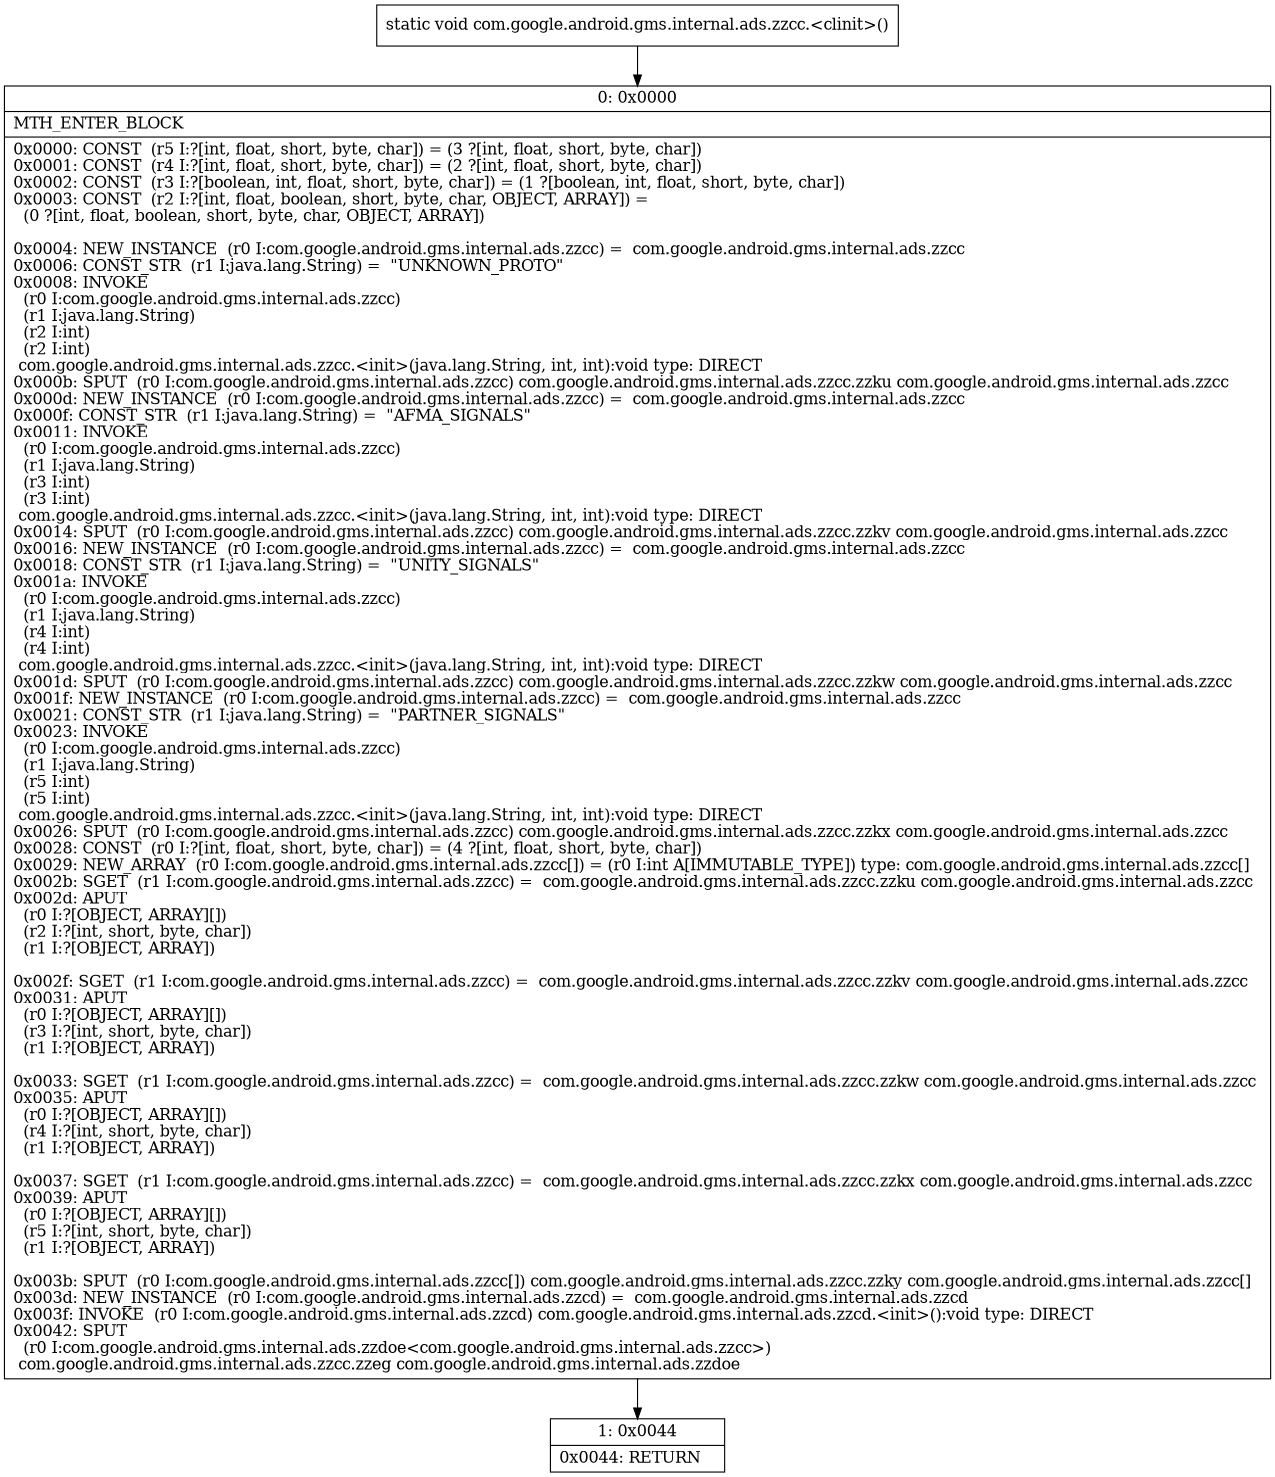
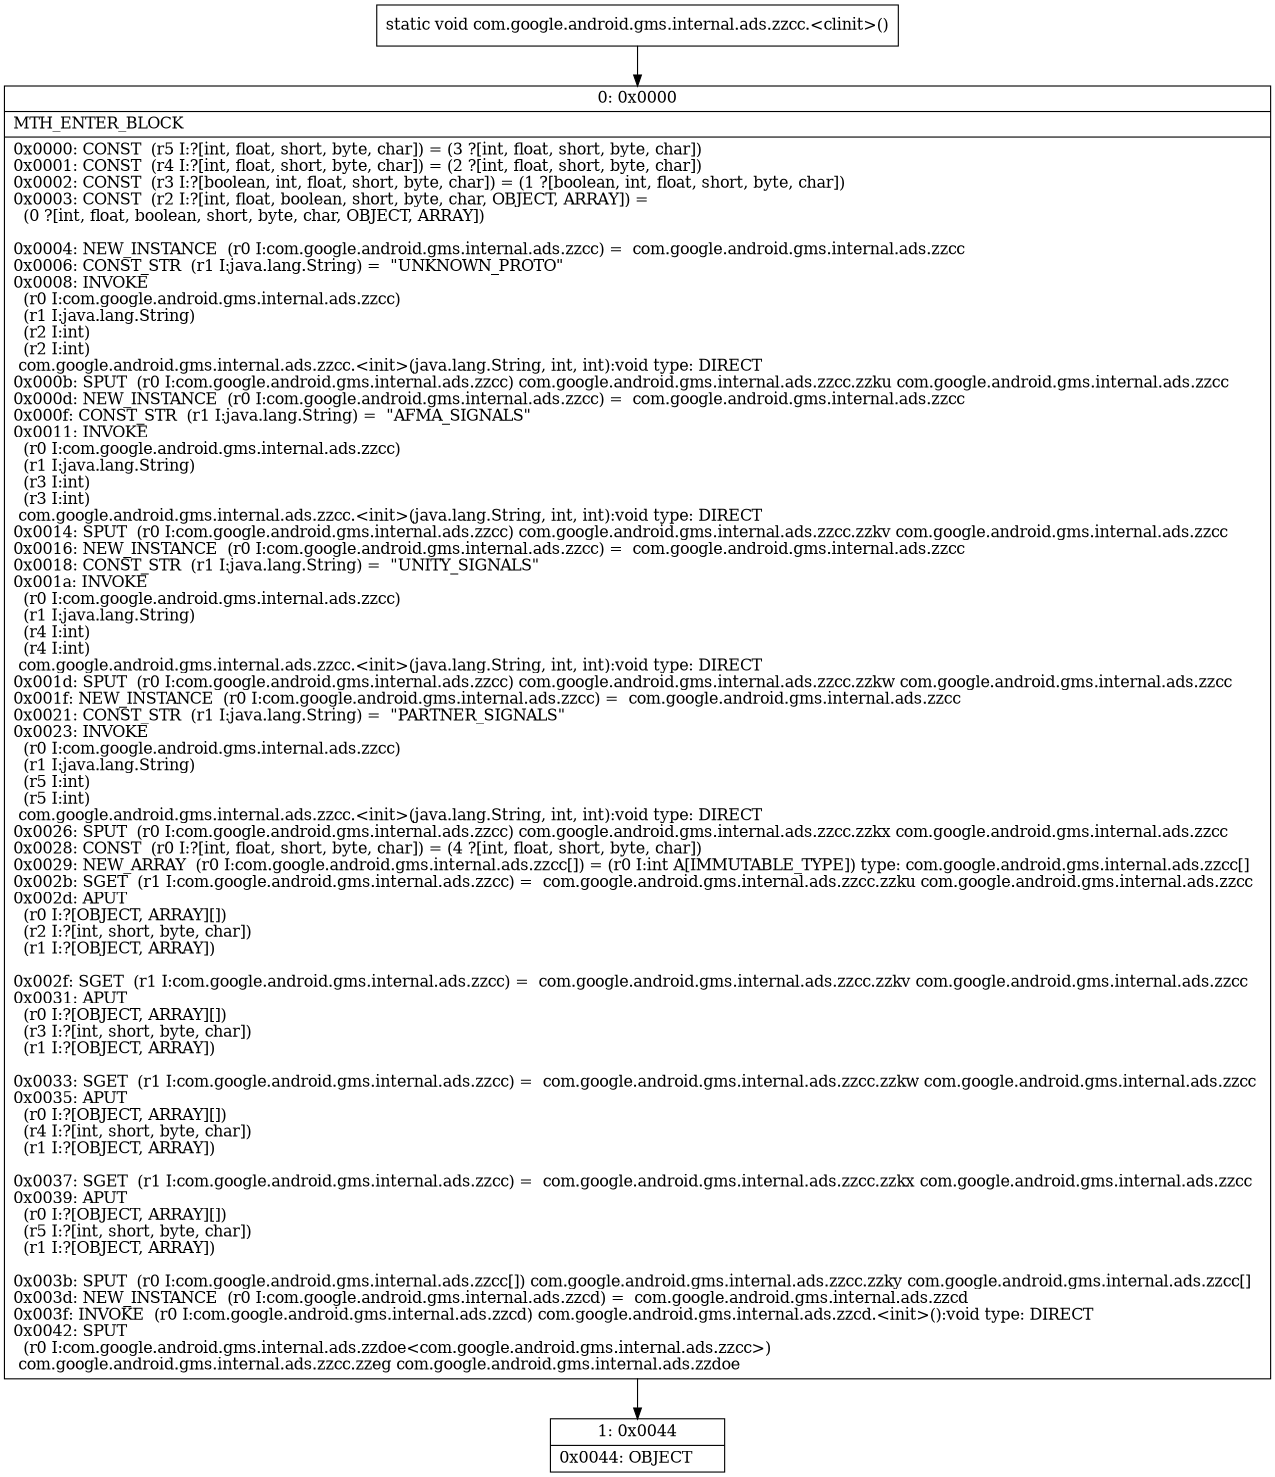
  digraph {
    fontname="DejaVu Serif"
    node [shape=record fontname="DejaVu Serif"]
    edge [fontname="DejaVu Serif"]
    n1 [label="{0\:\ 0x0000|MTH_ENTER_BLOCK\l|0x0000: CONST  (r5 I:?[int, float, short, byte, char]) = (3 ?[int, float, short, byte, char]) \l0x0001: CONST  (r4 I:?[int, float, short, byte, char]) = (2 ?[int, float, short, byte, char]) \l0x0002: CONST  (r3 I:?[boolean, int, float, short, byte, char]) = (1 ?[boolean, int, float, short, byte, char]) \l0x0003: CONST  (r2 I:?[int, float, boolean, short, byte, char, OBJECT, ARRAY]) = \l  (0 ?[int, float, boolean, short, byte, char, OBJECT, ARRAY])\l \l0x0004: NEW_INSTANCE  (r0 I:com.google.android.gms.internal.ads.zzcc) =  com.google.android.gms.internal.ads.zzcc \l0x0006: CONST_STR  (r1 I:java.lang.String) =  \"UNKNOWN_PROTO\" \l0x0008: INVOKE  \l  (r0 I:com.google.android.gms.internal.ads.zzcc)\l  (r1 I:java.lang.String)\l  (r2 I:int)\l  (r2 I:int)\l com.google.android.gms.internal.ads.zzcc.\<init\>(java.lang.String, int, int):void type: DIRECT \l0x000b: SPUT  (r0 I:com.google.android.gms.internal.ads.zzcc) com.google.android.gms.internal.ads.zzcc.zzku com.google.android.gms.internal.ads.zzcc \l0x000d: NEW_INSTANCE  (r0 I:com.google.android.gms.internal.ads.zzcc) =  com.google.android.gms.internal.ads.zzcc \l0x000f: CONST_STR  (r1 I:java.lang.String) =  \"AFMA_SIGNALS\" \l0x0011: INVOKE  \l  (r0 I:com.google.android.gms.internal.ads.zzcc)\l  (r1 I:java.lang.String)\l  (r3 I:int)\l  (r3 I:int)\l com.google.android.gms.internal.ads.zzcc.\<init\>(java.lang.String, int, int):void type: DIRECT \l0x0014: SPUT  (r0 I:com.google.android.gms.internal.ads.zzcc) com.google.android.gms.internal.ads.zzcc.zzkv com.google.android.gms.internal.ads.zzcc \l0x0016: NEW_INSTANCE  (r0 I:com.google.android.gms.internal.ads.zzcc) =  com.google.android.gms.internal.ads.zzcc \l0x0018: CONST_STR  (r1 I:java.lang.String) =  \"UNITY_SIGNALS\" \l0x001a: INVOKE  \l  (r0 I:com.google.android.gms.internal.ads.zzcc)\l  (r1 I:java.lang.String)\l  (r4 I:int)\l  (r4 I:int)\l com.google.android.gms.internal.ads.zzcc.\<init\>(java.lang.String, int, int):void type: DIRECT \l0x001d: SPUT  (r0 I:com.google.android.gms.internal.ads.zzcc) com.google.android.gms.internal.ads.zzcc.zzkw com.google.android.gms.internal.ads.zzcc \l0x001f: NEW_INSTANCE  (r0 I:com.google.android.gms.internal.ads.zzcc) =  com.google.android.gms.internal.ads.zzcc \l0x0021: CONST_STR  (r1 I:java.lang.String) =  \"PARTNER_SIGNALS\" \l0x0023: INVOKE  \l  (r0 I:com.google.android.gms.internal.ads.zzcc)\l  (r1 I:java.lang.String)\l  (r5 I:int)\l  (r5 I:int)\l com.google.android.gms.internal.ads.zzcc.\<init\>(java.lang.String, int, int):void type: DIRECT \l0x0026: SPUT  (r0 I:com.google.android.gms.internal.ads.zzcc) com.google.android.gms.internal.ads.zzcc.zzkx com.google.android.gms.internal.ads.zzcc \l0x0028: CONST  (r0 I:?[int, float, short, byte, char]) = (4 ?[int, float, short, byte, char]) \l0x0029: NEW_ARRAY  (r0 I:com.google.android.gms.internal.ads.zzcc[]) = (r0 I:int A[IMMUTABLE_TYPE]) type: com.google.android.gms.internal.ads.zzcc[] \l0x002b: SGET  (r1 I:com.google.android.gms.internal.ads.zzcc) =  com.google.android.gms.internal.ads.zzcc.zzku com.google.android.gms.internal.ads.zzcc \l0x002d: APUT  \l  (r0 I:?[OBJECT, ARRAY][])\l  (r2 I:?[int, short, byte, char])\l  (r1 I:?[OBJECT, ARRAY])\l \l0x002f: SGET  (r1 I:com.google.android.gms.internal.ads.zzcc) =  com.google.android.gms.internal.ads.zzcc.zzkv com.google.android.gms.internal.ads.zzcc \l0x0031: APUT  \l  (r0 I:?[OBJECT, ARRAY][])\l  (r3 I:?[int, short, byte, char])\l  (r1 I:?[OBJECT, ARRAY])\l \l0x0033: SGET  (r1 I:com.google.android.gms.internal.ads.zzcc) =  com.google.android.gms.internal.ads.zzcc.zzkw com.google.android.gms.internal.ads.zzcc \l0x0035: APUT  \l  (r0 I:?[OBJECT, ARRAY][])\l  (r4 I:?[int, short, byte, char])\l  (r1 I:?[OBJECT, ARRAY])\l \l0x0037: SGET  (r1 I:com.google.android.gms.internal.ads.zzcc) =  com.google.android.gms.internal.ads.zzcc.zzkx com.google.android.gms.internal.ads.zzcc \l0x0039: APUT  \l  (r0 I:?[OBJECT, ARRAY][])\l  (r5 I:?[int, short, byte, char])\l  (r1 I:?[OBJECT, ARRAY])\l \l0x003b: SPUT  (r0 I:com.google.android.gms.internal.ads.zzcc[]) com.google.android.gms.internal.ads.zzcc.zzky com.google.android.gms.internal.ads.zzcc[] \l0x003d: NEW_INSTANCE  (r0 I:com.google.android.gms.internal.ads.zzcd) =  com.google.android.gms.internal.ads.zzcd \l0x003f: INVOKE  (r0 I:com.google.android.gms.internal.ads.zzcd) com.google.android.gms.internal.ads.zzcd.\<init\>():void type: DIRECT \l0x0042: SPUT  \l  (r0 I:com.google.android.gms.internal.ads.zzdoe\<com.google.android.gms.internal.ads.zzcc\>)\l com.google.android.gms.internal.ads.zzcc.zzeg com.google.android.gms.internal.ads.zzdoe \l}"]
-   n2 [label="{1\:\ 0x0044|0x0044: RETURN   \l}"]
+   n2 [label="{1\:\ 0x0044|0x0044: OBJECT   \l}"]
    n3 [label="{static void com.google.android.gms.internal.ads.zzcc.\<clinit\>() }"]
    n1 -> n2
    n3 -> n1
  }
